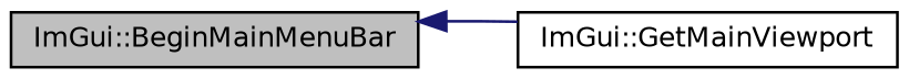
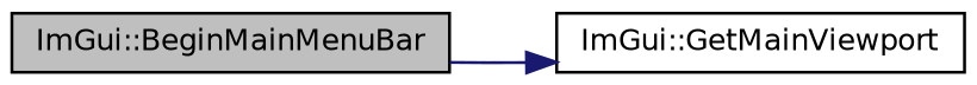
  digraph {
    rankdir=LR
    node [color=black fontname=Helvetica fontsize=10 shape=record style=filled]
    n1 [fillcolor=grey75 fontcolor=black height=0.2 label="ImGui::BeginMainMenuBar" width=0.4]
    n2 [fillcolor=white height=0.2 label="ImGui::GetMainViewport" width=0.4]
-   n2 -> n1 [color=midnightblue fontname=Helvetica fontsize=10 labelfontname=Helvetica labelfontsize=10 style=solid]
+   n1 -> n2 [color=midnightblue fontname=Helvetica fontsize=10 labelfontname=Helvetica labelfontsize=10 style=solid]
  }
